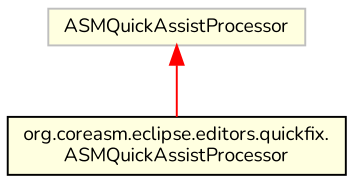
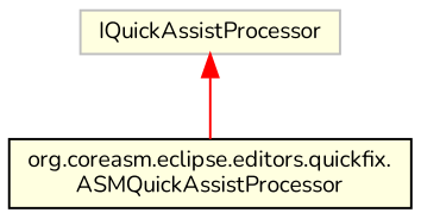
  digraph {
    rankdir=TB
    fontname=Nunito
    node [fontname=Nunito fontsize=10 shape=record style=filled fillcolor=lightyellow]
-   n1 [color=grey75 height=0.2 label=ASMQuickAssistProcessor width=0.4]
+   n1 [color=grey75 height=0.2 label=IQuickAssistProcessor width=0.4]
    n2 [color=black height=0.2 label="org.coreasm.eclipse.editors.quickfix.\lASMQuickAssistProcessor" width=0.4]
    n1 -> n2 [color=red dir=back fontname=Nunito fontsize=10 labelfontname=Helvetica labelfontsize=10 style=solid]
  }
